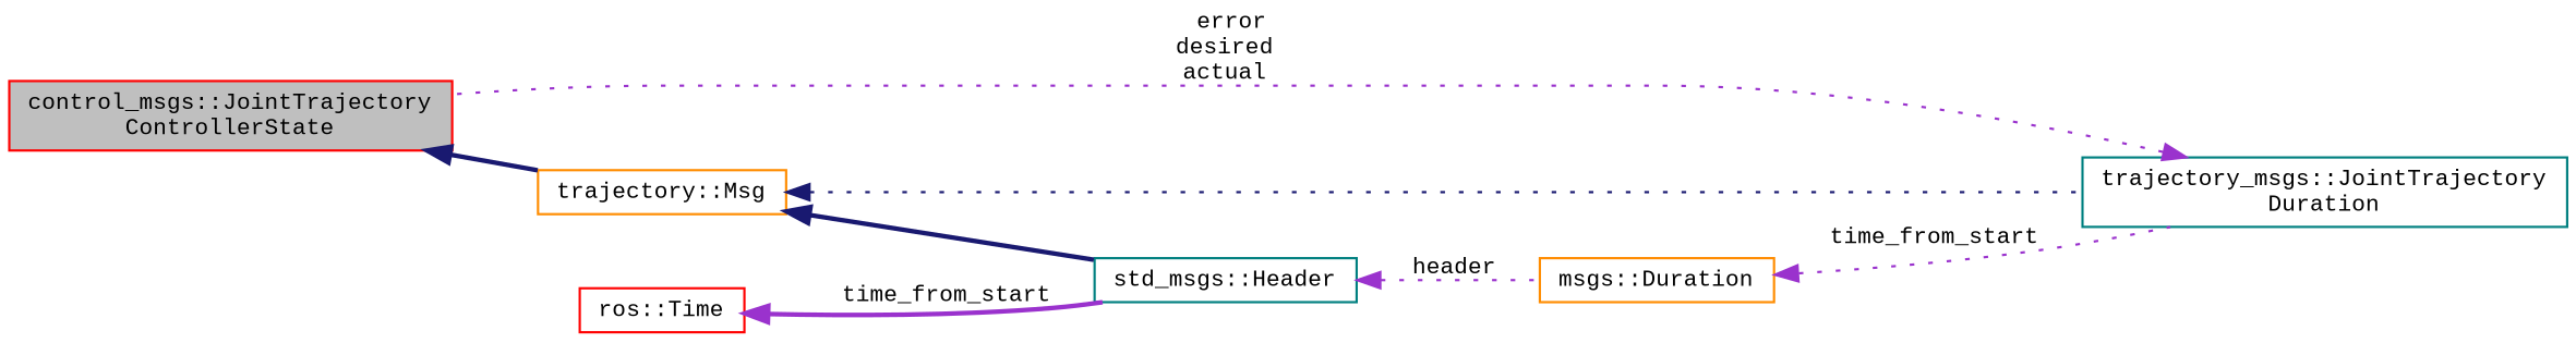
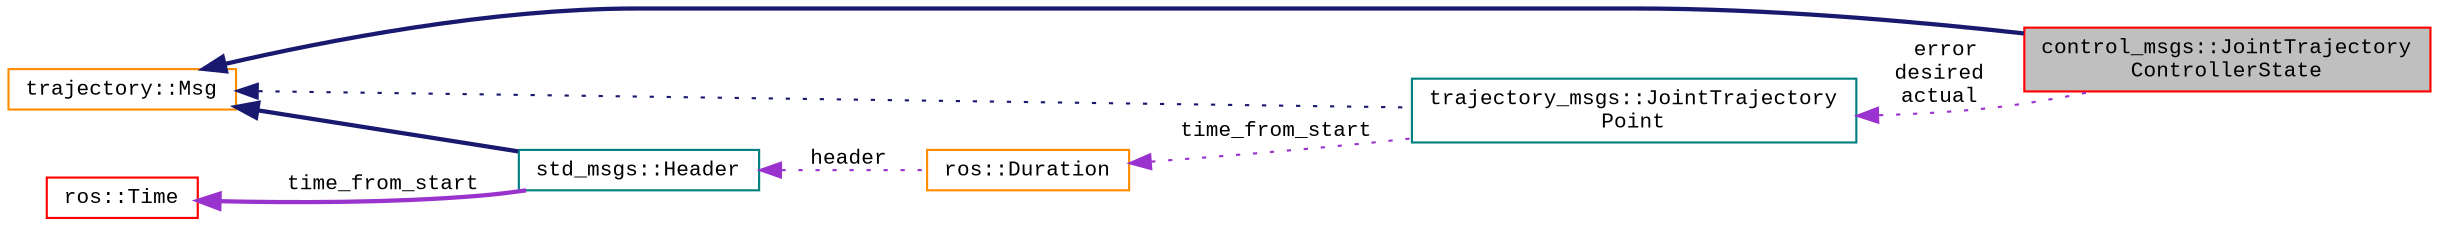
  digraph {
    fontname="Liberation Mono"
    rankdir=LR
    node [color=red fillcolor=white fontname="Liberation Mono" fontsize=10 shape=record style=filled]
    edge [color=darkorchid3 dir=back fontname="Liberation Mono" fontsize=10 labelfontname=Helvetica labelfontsize=10 style=dotted]
    n1 [fillcolor=grey75 fontcolor=black height=0.2 label="control_msgs::JointTrajectory\lControllerState" width=0.4]
    n2 [color=darkorange height=0.2 label="trajectory::Msg" width=0.4]
-   n3 [color=teal height=0.2 label="trajectory_msgs::JointTrajectory\lDuration" width=0.4]
+   n3 [color=teal height=0.2 label="trajectory_msgs::JointTrajectory\lPoint" width=0.4]
    n4 [color=teal height=0.2 label="std_msgs::Header" width=0.4]
-   n5 [color=darkorange height=0.2 label="msgs::Duration" width=0.4]
+   n5 [color=darkorange height=0.2 label="ros::Duration" width=0.4]
    n6 [height=0.2 label="ros::Time" width=0.4]
-   n1 -> n2 [color=midnightblue style=bold]
+   n2 -> n1 [color=midnightblue style=bold]
    n2 -> n3 [color=midnightblue]
    n2 -> n4 [color=midnightblue style=bold]
    n3 -> n1 [label=" error\ndesired\nactual"]
    n4 -> n5 [label=" header"]
    n5 -> n3 [label=" time_from_start"]
    n6 -> n4 [label=" time_from_start" style=bold]
  }
